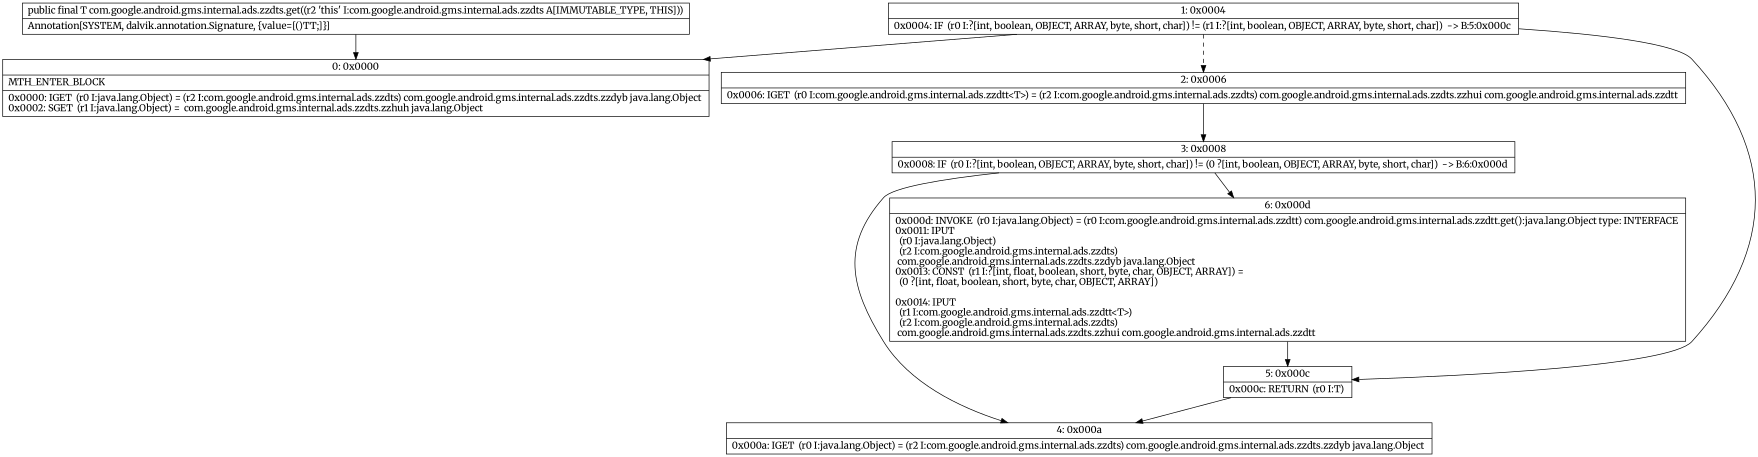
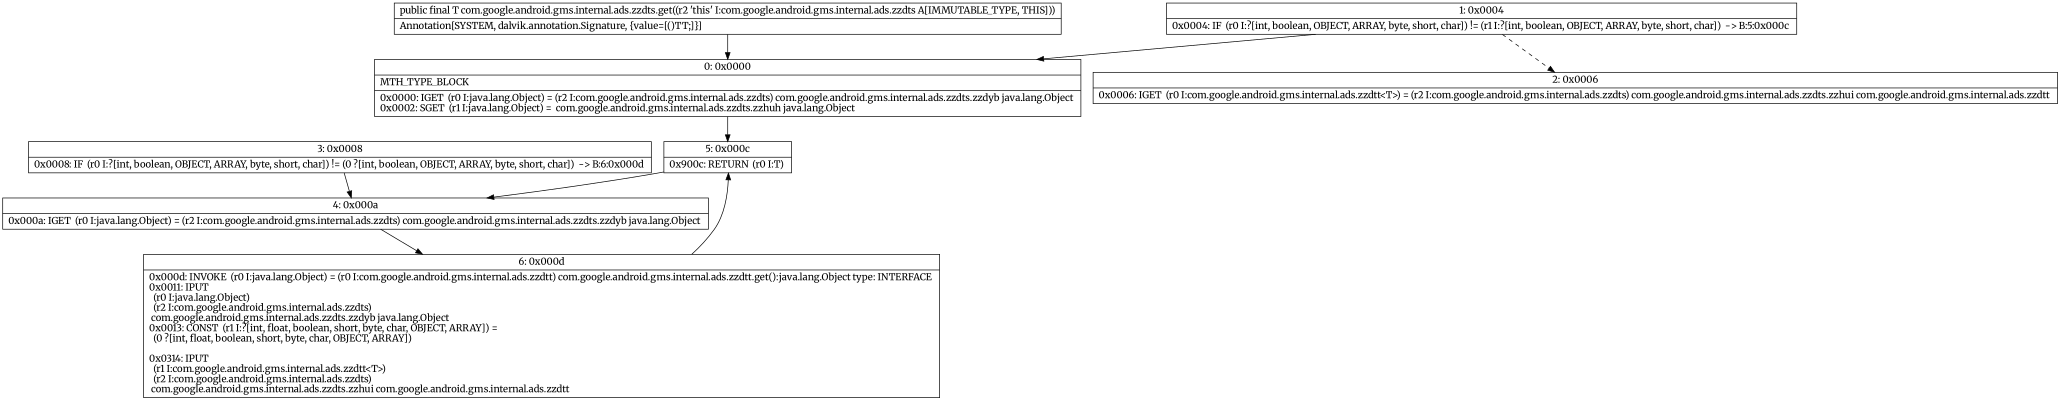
  digraph {
    fontname=Merriweather
    node [fontname=Merriweather shape=record]
    edge [fontname=Merriweather]
-   n1 [label="{0\:\ 0x0000|MTH_ENTER_BLOCK\l|0x0000: IGET  (r0 I:java.lang.Object) = (r2 I:com.google.android.gms.internal.ads.zzdts) com.google.android.gms.internal.ads.zzdts.zzdyb java.lang.Object \l0x0002: SGET  (r1 I:java.lang.Object) =  com.google.android.gms.internal.ads.zzdts.zzhuh java.lang.Object \l}"]
+   n1 [label="{0\:\ 0x0000|MTH_TYPE_BLOCK\l|0x0000: IGET  (r0 I:java.lang.Object) = (r2 I:com.google.android.gms.internal.ads.zzdts) com.google.android.gms.internal.ads.zzdts.zzdyb java.lang.Object \l0x0002: SGET  (r1 I:java.lang.Object) =  com.google.android.gms.internal.ads.zzdts.zzhuh java.lang.Object \l}"]
    n2 [label="{1\:\ 0x0004|0x0004: IF  (r0 I:?[int, boolean, OBJECT, ARRAY, byte, short, char]) != (r1 I:?[int, boolean, OBJECT, ARRAY, byte, short, char])  \-\> B:5:0x000c \l}"]
    n3 [label="{2\:\ 0x0006|0x0006: IGET  (r0 I:com.google.android.gms.internal.ads.zzdtt\<T\>) = (r2 I:com.google.android.gms.internal.ads.zzdts) com.google.android.gms.internal.ads.zzdts.zzhui com.google.android.gms.internal.ads.zzdtt \l}"]
-   n4 [label="{5\:\ 0x000c|0x000c: RETURN  (r0 I:T) \l}"]
+   n4 [label="{5\:\ 0x000c|0x900c: RETURN  (r0 I:T) \l}"]
    n5 [label="{3\:\ 0x0008|0x0008: IF  (r0 I:?[int, boolean, OBJECT, ARRAY, byte, short, char]) != (0 ?[int, boolean, OBJECT, ARRAY, byte, short, char])  \-\> B:6:0x000d \l}"]
    n6 [label="{4\:\ 0x000a|0x000a: IGET  (r0 I:java.lang.Object) = (r2 I:com.google.android.gms.internal.ads.zzdts) com.google.android.gms.internal.ads.zzdts.zzdyb java.lang.Object \l}"]
-   n7 [label="{6\:\ 0x000d|0x000d: INVOKE  (r0 I:java.lang.Object) = (r0 I:com.google.android.gms.internal.ads.zzdtt) com.google.android.gms.internal.ads.zzdtt.get():java.lang.Object type: INTERFACE \l0x0011: IPUT  \l  (r0 I:java.lang.Object)\l  (r2 I:com.google.android.gms.internal.ads.zzdts)\l com.google.android.gms.internal.ads.zzdts.zzdyb java.lang.Object \l0x0013: CONST  (r1 I:?[int, float, boolean, short, byte, char, OBJECT, ARRAY]) = \l  (0 ?[int, float, boolean, short, byte, char, OBJECT, ARRAY])\l \l0x0014: IPUT  \l  (r1 I:com.google.android.gms.internal.ads.zzdtt\<T\>)\l  (r2 I:com.google.android.gms.internal.ads.zzdts)\l com.google.android.gms.internal.ads.zzdts.zzhui com.google.android.gms.internal.ads.zzdtt \l}"]
+   n7 [label="{6\:\ 0x000d|0x000d: INVOKE  (r0 I:java.lang.Object) = (r0 I:com.google.android.gms.internal.ads.zzdtt) com.google.android.gms.internal.ads.zzdtt.get():java.lang.Object type: INTERFACE \l0x0011: IPUT  \l  (r0 I:java.lang.Object)\l  (r2 I:com.google.android.gms.internal.ads.zzdts)\l com.google.android.gms.internal.ads.zzdts.zzdyb java.lang.Object \l0x0013: CONST  (r1 I:?[int, float, boolean, short, byte, char, OBJECT, ARRAY]) = \l  (0 ?[int, float, boolean, short, byte, char, OBJECT, ARRAY])\l \l0x0314: IPUT  \l  (r1 I:com.google.android.gms.internal.ads.zzdtt\<T\>)\l  (r2 I:com.google.android.gms.internal.ads.zzdts)\l com.google.android.gms.internal.ads.zzdts.zzhui com.google.android.gms.internal.ads.zzdtt \l}"]
    n8 [label="{public final T com.google.android.gms.internal.ads.zzdts.get((r2 'this' I:com.google.android.gms.internal.ads.zzdts A[IMMUTABLE_TYPE, THIS]))  | Annotation[SYSTEM, dalvik.annotation.Signature, \{value=[()TT;]\}]\l}"]
    n2 -> n1
    n2 -> n3 [style=dashed]
-   n2 -> n4
-   n3 -> n5
+   n1 -> n4
    n4 -> n6
    n5 -> n6 [style=solid]
-   n5 -> n7
+   n6 -> n7
    n7 -> n4
    n8 -> n1
  }
